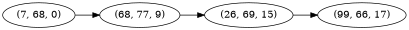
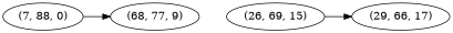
  digraph {
    rankdir=LR
    n1 [label="(68, 77, 9)"]
-   "(7, 88, 0)" [label="(7, 68, 0)"]
+   "(7, 88, 0)"
    "(26, 69, 15)"
-   "(29, 66, 17)" [label="(99, 66, 17)"]
-   n1 -> "(26, 69, 15)"
+   "(29, 66, 17)"
    "(7, 88, 0)" -> n1
    "(26, 69, 15)" -> "(29, 66, 17)"
  }
